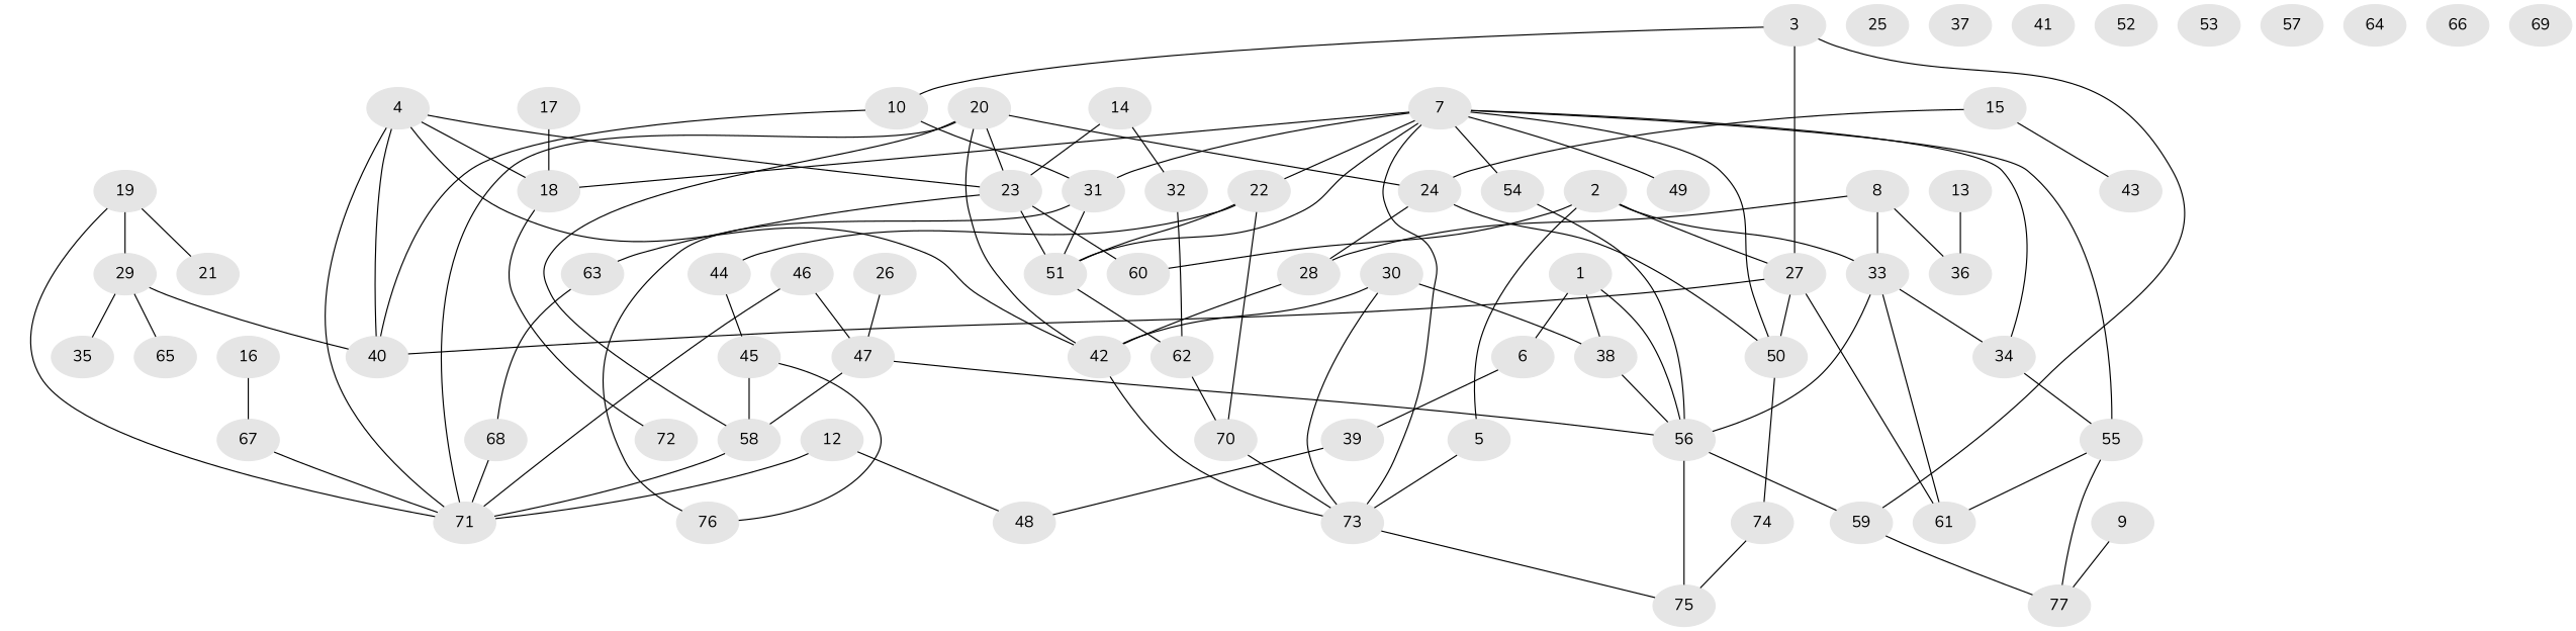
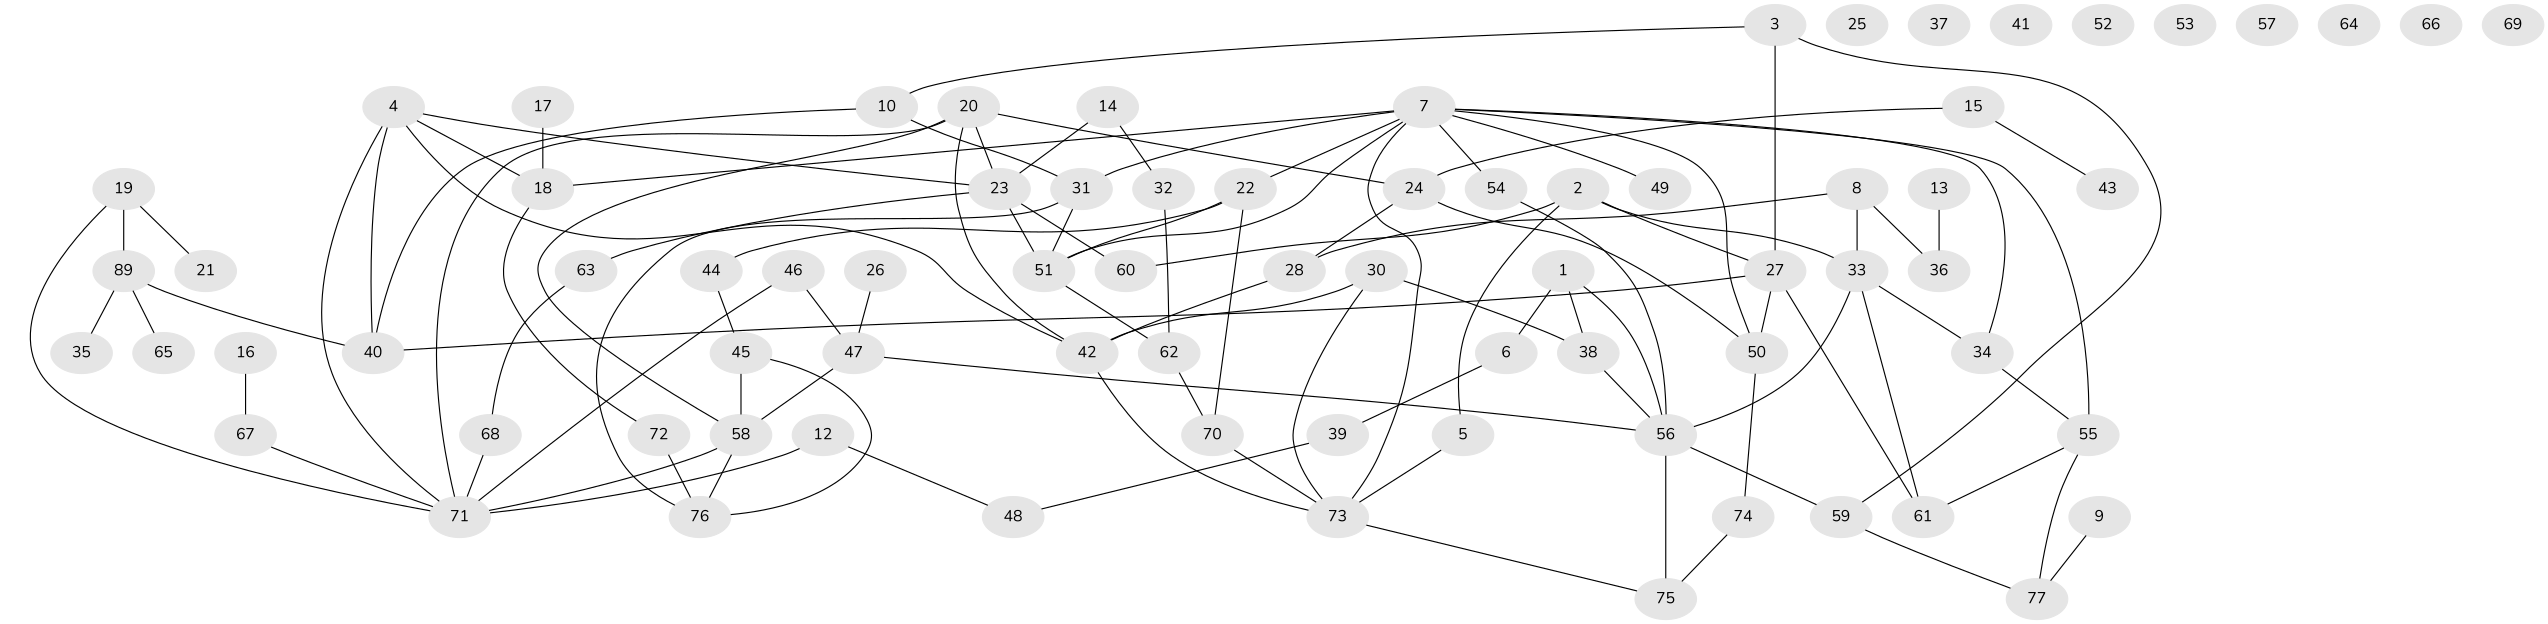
  graph {
    fontname=Nunito
    node [color=gray90 fontname=Nunito style=filled]
    edge [fontname=Nunito]
    1
    6
    38
    56
    39
    59
    75
    2
    5
    27
    33
    60
    73
    40
    50
    61
    34
    3
    10
    31
    77
    4
    18
    23
    42
    71
    72
    51
    63
    48
    7
    22
    49
    54
    55
    44
    70
    76
    74
    62
    8
    28
    36
    9
    20
    24
    58
    12
    13
    14
    32
    15
    43
    16
    67
    17
    19
    21
-   29
+   29 [label=89]
    35
    65
    45
    68
    25
    26
    47
    30
    37
    41
    46
    52
    53
    57
    64
    66
    69
    1 -- 6
    1 -- 38
    1 -- 56
    6 -- 39
    38 -- 56
    56 -- 59
    56 -- 75
    39 -- 48
    59 -- 77
    2 -- 5
    2 -- 27
    2 -- 33
    2 -- 60
    5 -- 73
    27 -- 40
    27 -- 50
    27 -- 61
    33 -- 56
    33 -- 61
    33 -- 34
    73 -- 75
    50 -- 74
    34 -- 55
    3 -- 59
    3 -- 27
    3 -- 10
    10 -- 40
    10 -- 31
    31 -- 51
    31 -- 76
    4 -- 40
    4 -- 18
    4 -- 23
    4 -- 42
    4 -- 71
    18 -- 72
    23 -- 60
    23 -- 51
    23 -- 63
    42 -- 73
+   72 -- 76
    51 -- 62
    63 -- 68
    7 -- 73
    7 -- 50
    7 -- 34
    7 -- 31
    7 -- 18
    7 -- 51
    7 -- 22
    7 -- 49
    7 -- 54
    7 -- 55
    22 -- 51
    22 -- 44
    22 -- 70
    54 -- 56
    55 -- 61
    55 -- 77
    44 -- 45
    70 -- 73
    74 -- 75
    62 -- 70
    8 -- 33
    8 -- 28
    8 -- 36
    28 -- 42
    9 -- 77
    20 -- 23
    20 -- 42
    20 -- 71
    20 -- 24
    20 -- 58
    24 -- 50
    24 -- 28
    58 -- 71
+   58 -- 76
    12 -- 71
    12 -- 48
    13 -- 36
    14 -- 23
    14 -- 32
    32 -- 62
    15 -- 24
    15 -- 43
    16 -- 67
    67 -- 71
    17 -- 18
    19 -- 71
    19 -- 21
    19 -- 29
    29 -- 40
    29 -- 35
    29 -- 65
    45 -- 76
    45 -- 58
    68 -- 71
    26 -- 47
    47 -- 56
    47 -- 58
    30 -- 38
    30 -- 73
    30 -- 42
    46 -- 71
    46 -- 47
  }
